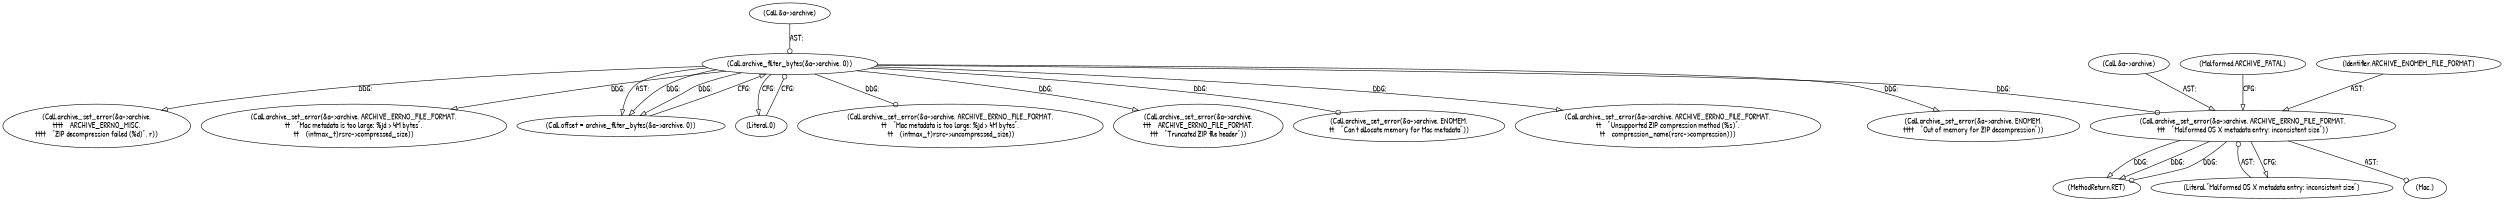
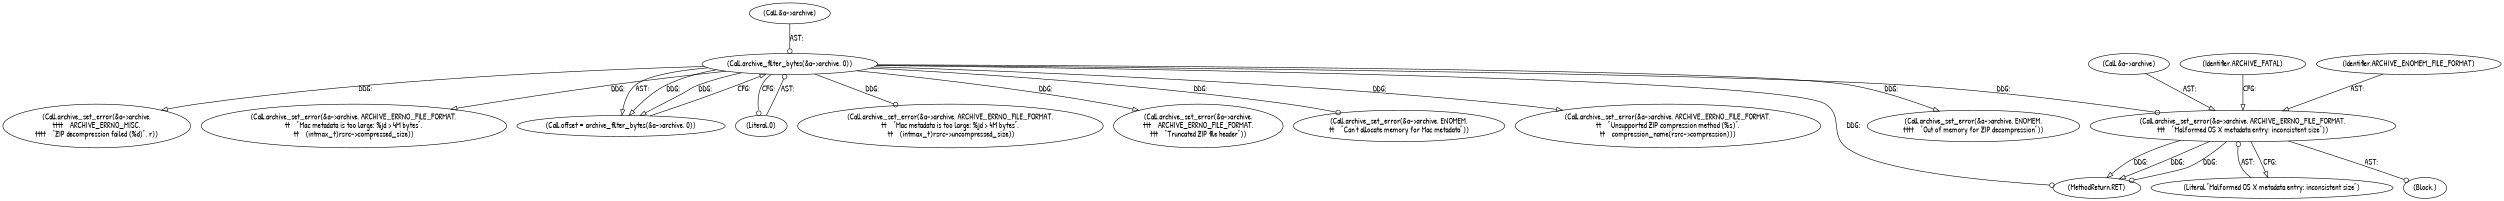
  digraph {
    fontname="Patrick Hand"
    node [fontname="Patrick Hand"]
    edge [arrowhead=onormal fontname="Patrick Hand"]
    n1 [label="(Call,archive_set_error(&a->archive, ARCHIVE_ERRNO_FILE_FORMAT,\n\t\t\t    \"Malformed OS X metadata entry: inconsistent size\"))"]
    n2 [label="(Literal,\"Malformed OS X metadata entry: inconsistent size\")"]
    n3 [label="(MethodReturn,RET)"]
-   n4 [label="(Mac,)"]
+   n4 [label="(Block,)"]
    n5 [label="(Call,archive_filter_bytes(&a->archive, 0))"]
    n6 [label="(Call,archive_set_error(&a->archive, ENOMEM,\n\t\t\t\t    \"Out of memory for ZIP decompression\"))"]
    n7 [label="(Call,archive_set_error(&a->archive,\n\t\t\t\t    ARCHIVE_ERRNO_MISC,\n\t\t\t\t    \"ZIP decompression failed (%d)\", r))"]
    n8 [label="(Call,archive_set_error(&a->archive, ARCHIVE_ERRNO_FILE_FORMAT,\n\t\t    \"Mac metadata is too large: %jd > 4M bytes\",\n\t\t    (intmax_t)rsrc->compressed_size))"]
    n9 [label="(Call,offset = archive_filter_bytes(&a->archive, 0))"]
    n10 [label="(Literal,0)"]
    n11 [label="(Call,archive_set_error(&a->archive, ARCHIVE_ERRNO_FILE_FORMAT,\n\t\t    \"Mac metadata is too large: %jd > 4M bytes\",\n \t\t    (intmax_t)rsrc->uncompressed_size))"]
    n12 [label="(Call,archive_set_error(&a->archive,\n\t\t\t    ARCHIVE_ERRNO_FILE_FORMAT,\n\t\t\t    \"Truncated ZIP file header\"))"]
    n13 [label="(Call,archive_set_error(&a->archive, ENOMEM,\n\t\t    \"Can't allocate memory for Mac metadata\"))"]
    n14 [label="(Call,archive_set_error(&a->archive, ARCHIVE_ERRNO_FILE_FORMAT,\n\t\t    \"Unsupported ZIP compression method (%s)\",\n\t\t    compression_name(rsrc->compression)))"]
    n15 [label="(Call,&a->archive)"]
    n16 [label="(Call,&a->archive)"]
-   n17 [label="(Malformed,ARCHIVE_FATAL)"]
+   n17 [label="(Identifier,ARCHIVE_FATAL)"]
    n18 [label="(Identifier,ARCHIVE_ENOMEM_FILE_FORMAT)"]
    n1 -> n2 [label="CFG: "]
    n1 -> n3 [label="DDG: "]
    n1 -> n3 [label="DDG: "]
    n1 -> n3 [arrowhead=odot label="DDG: "]
    n1 -> n4 [arrowhead=odot label="AST: "]
    n2 -> n1 [arrowhead=odot label="AST: "]
    n5 -> n1 [arrowhead=odot label="DDG: "]
+   n5 -> n3 [arrowhead=odot label="DDG: "]
    n5 -> n6 [label="DDG: "]
    n5 -> n7 [label="DDG: "]
    n5 -> n8 [label="DDG: "]
    n5 -> n9 [label="AST: "]
    n5 -> n9 [label="DDG: "]
    n5 -> n9 [label="DDG: "]
-   n5 -> n10 [label="CFG: "]
+   n5 -> n10 [arrowhead=odot label="CFG: "]
    n5 -> n11 [arrowhead=odot label="DDG: "]
    n5 -> n12 [label="DDG: "]
    n5 -> n13 [arrowhead=odot label="DDG: "]
    n5 -> n14 [label="DDG: "]
    n9 -> n5 [label="CFG: "]
-   n10 -> n5 [arrowhead=odot label="CFG: "]
+   n10 -> n5 [arrowhead=odot label="AST: "]
    n15 -> n1 [label="AST: "]
    n16 -> n5 [arrowhead=odot label="AST: "]
    n17 -> n1 [label="CFG: "]
    n18 -> n1 [label="AST: "]
  }
